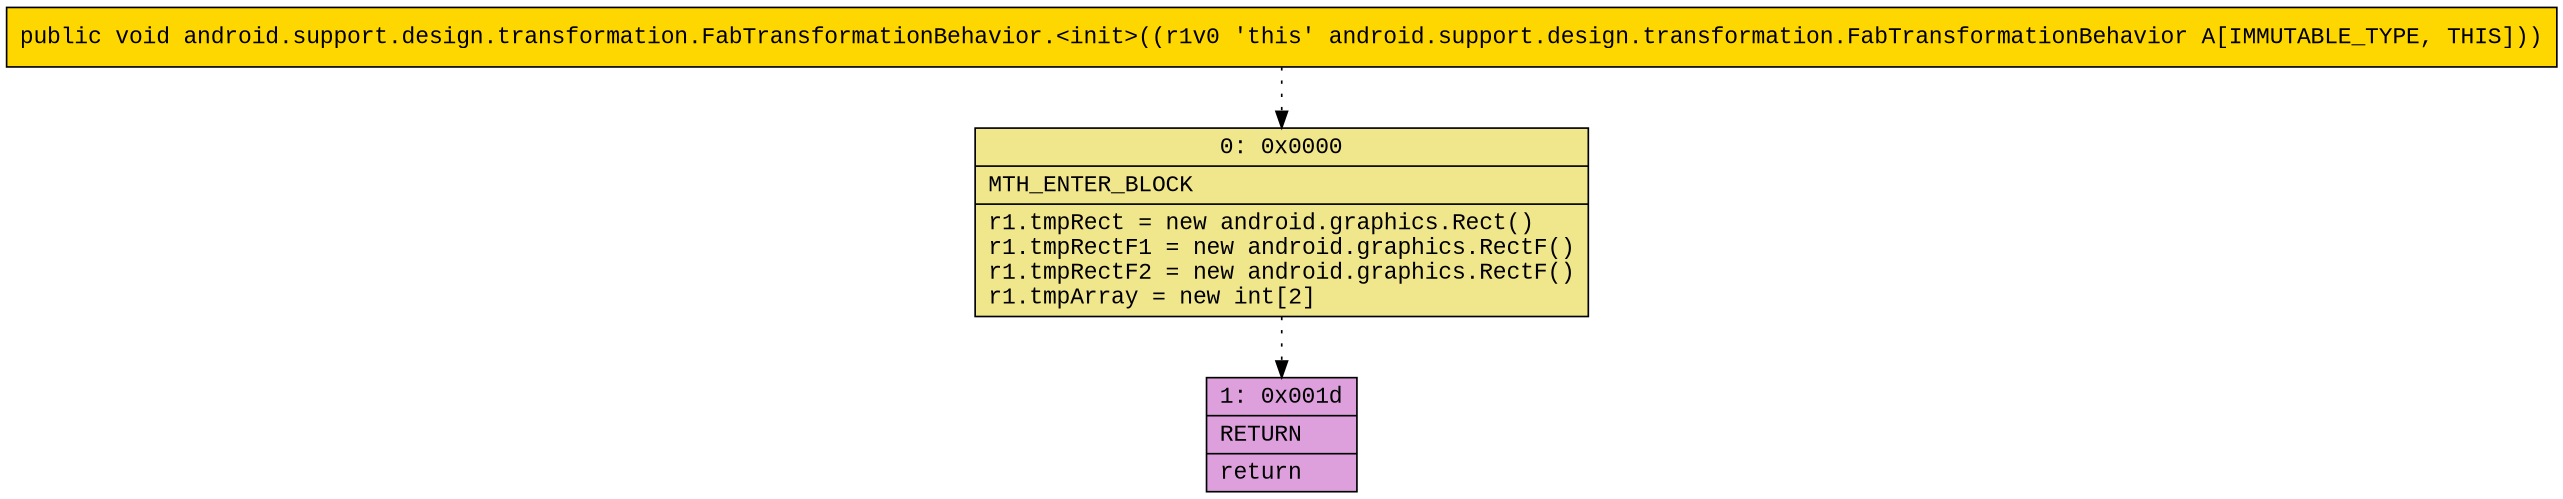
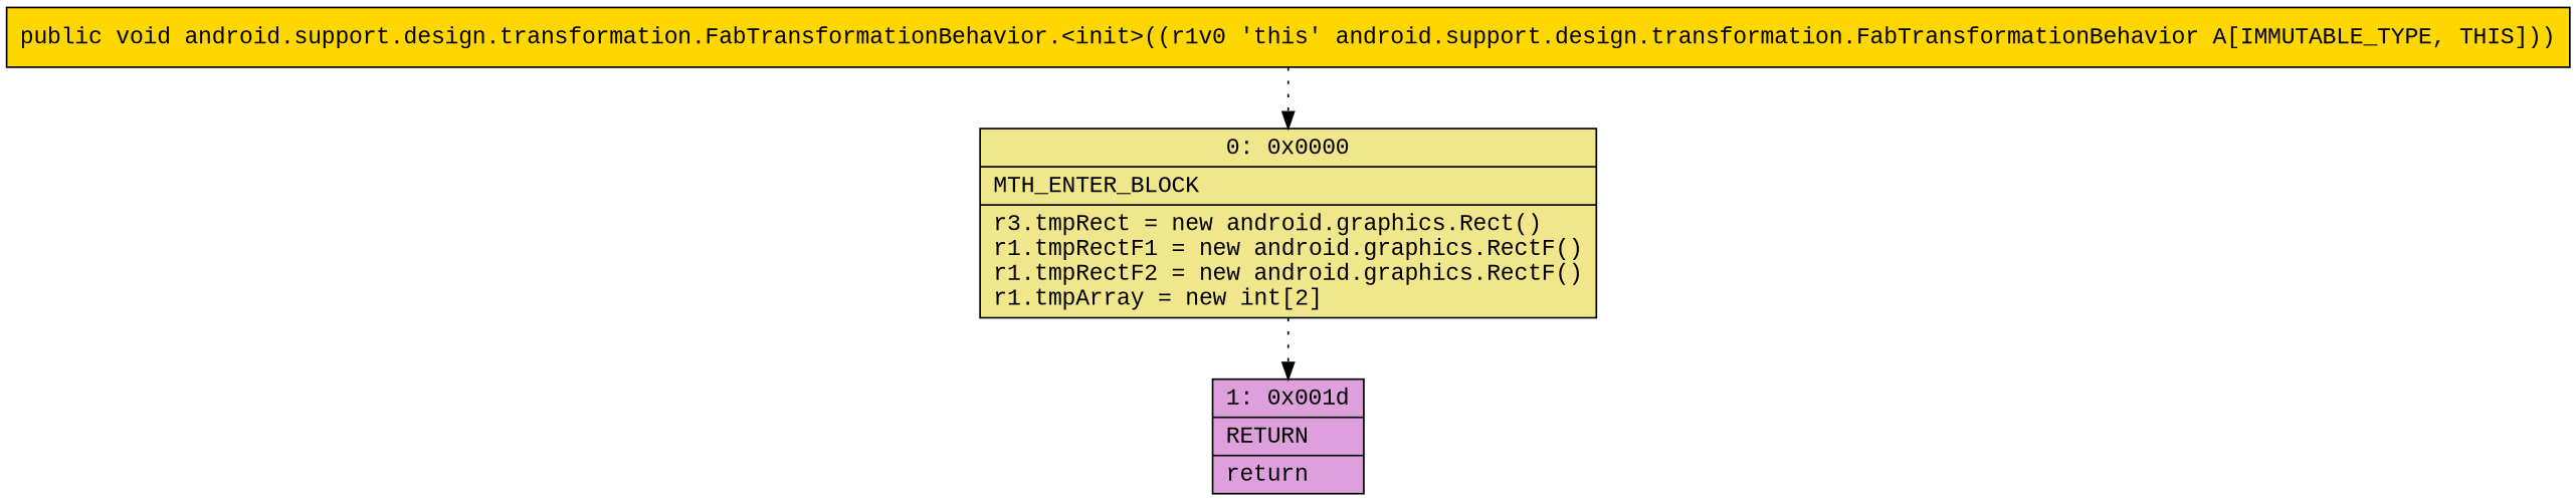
  digraph {
    fontname="Liberation Mono"
    node [shape=record style=filled fontname="Liberation Mono"]
    edge [style=dotted fontname="Liberation Mono"]
-   n1 [label="{0\:\ 0x0000|MTH_ENTER_BLOCK\l|r1.tmpRect = new android.graphics.Rect()\lr1.tmpRectF1 = new android.graphics.RectF()\lr1.tmpRectF2 = new android.graphics.RectF()\lr1.tmpArray = new int[2]\l}" fillcolor=khaki]
+   n1 [label="{0\:\ 0x0000|MTH_ENTER_BLOCK\l|r3.tmpRect = new android.graphics.Rect()\lr1.tmpRectF1 = new android.graphics.RectF()\lr1.tmpRectF2 = new android.graphics.RectF()\lr1.tmpArray = new int[2]\l}" fillcolor=khaki]
    n2 [label="{1\:\ 0x001d|RETURN\l|return\l}" fillcolor=plum]
    n3 [label="{public void android.support.design.transformation.FabTransformationBehavior.\<init\>((r1v0 'this' android.support.design.transformation.FabTransformationBehavior A[IMMUTABLE_TYPE, THIS])) }" fillcolor=gold]
    n1 -> n2
    n3 -> n1
  }
